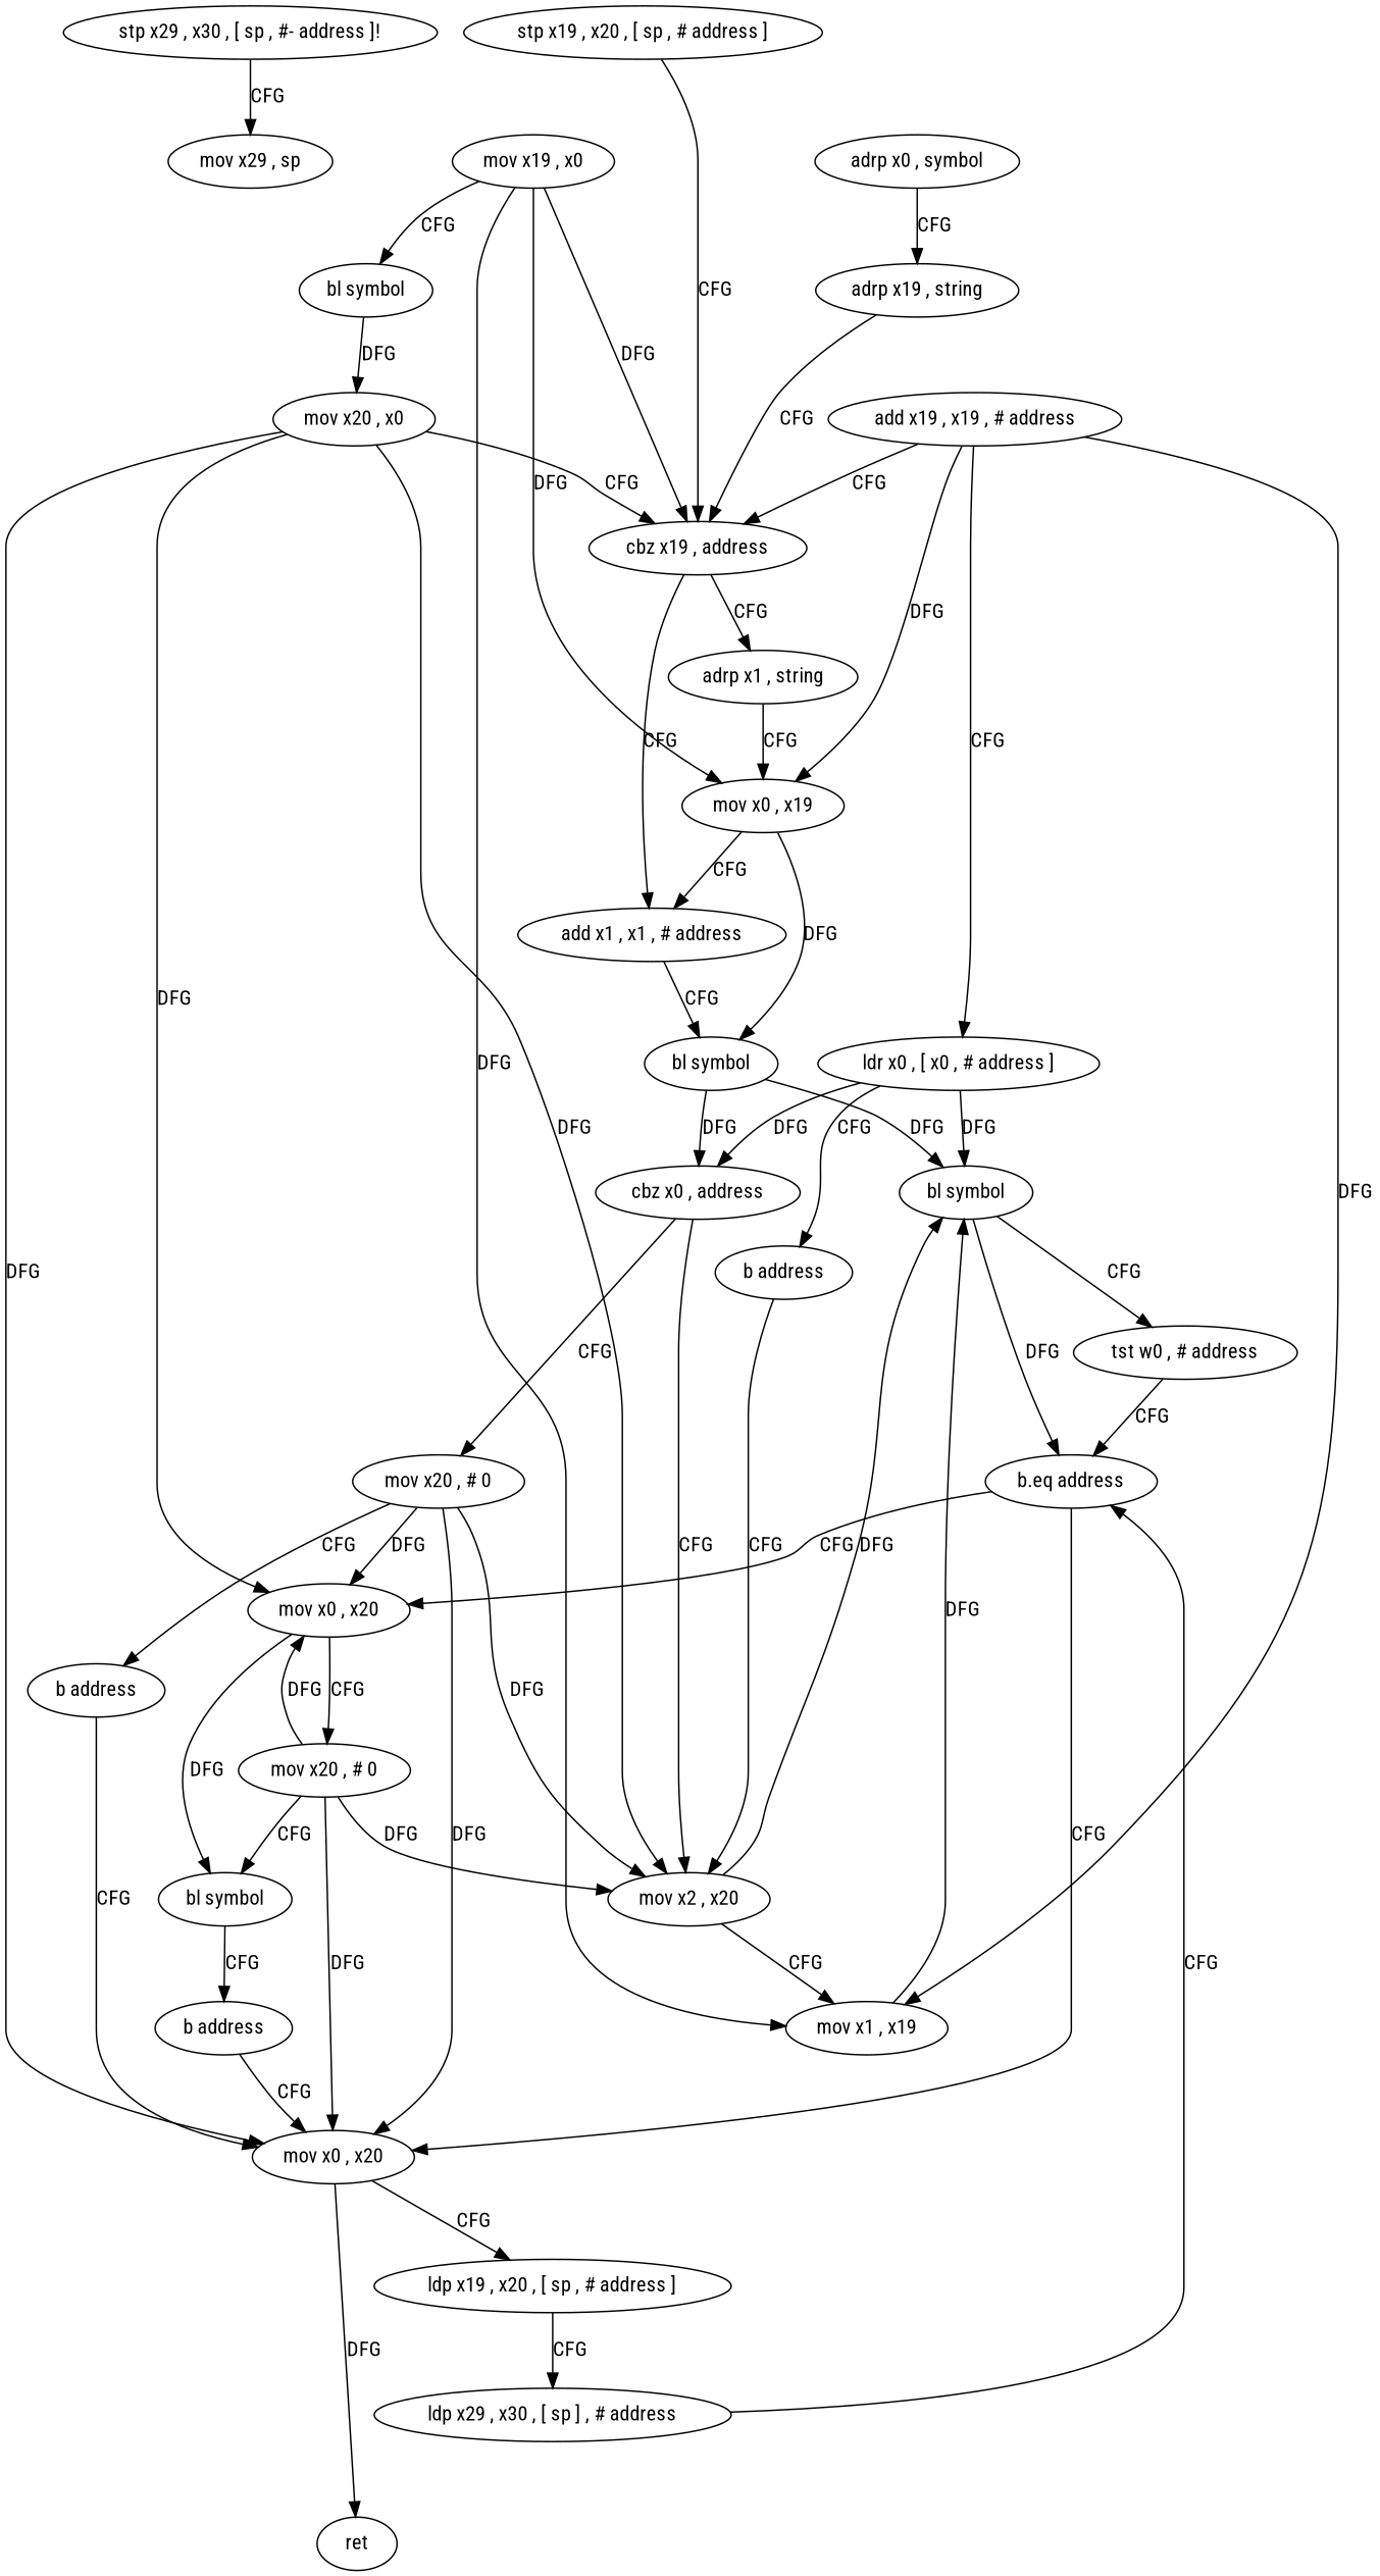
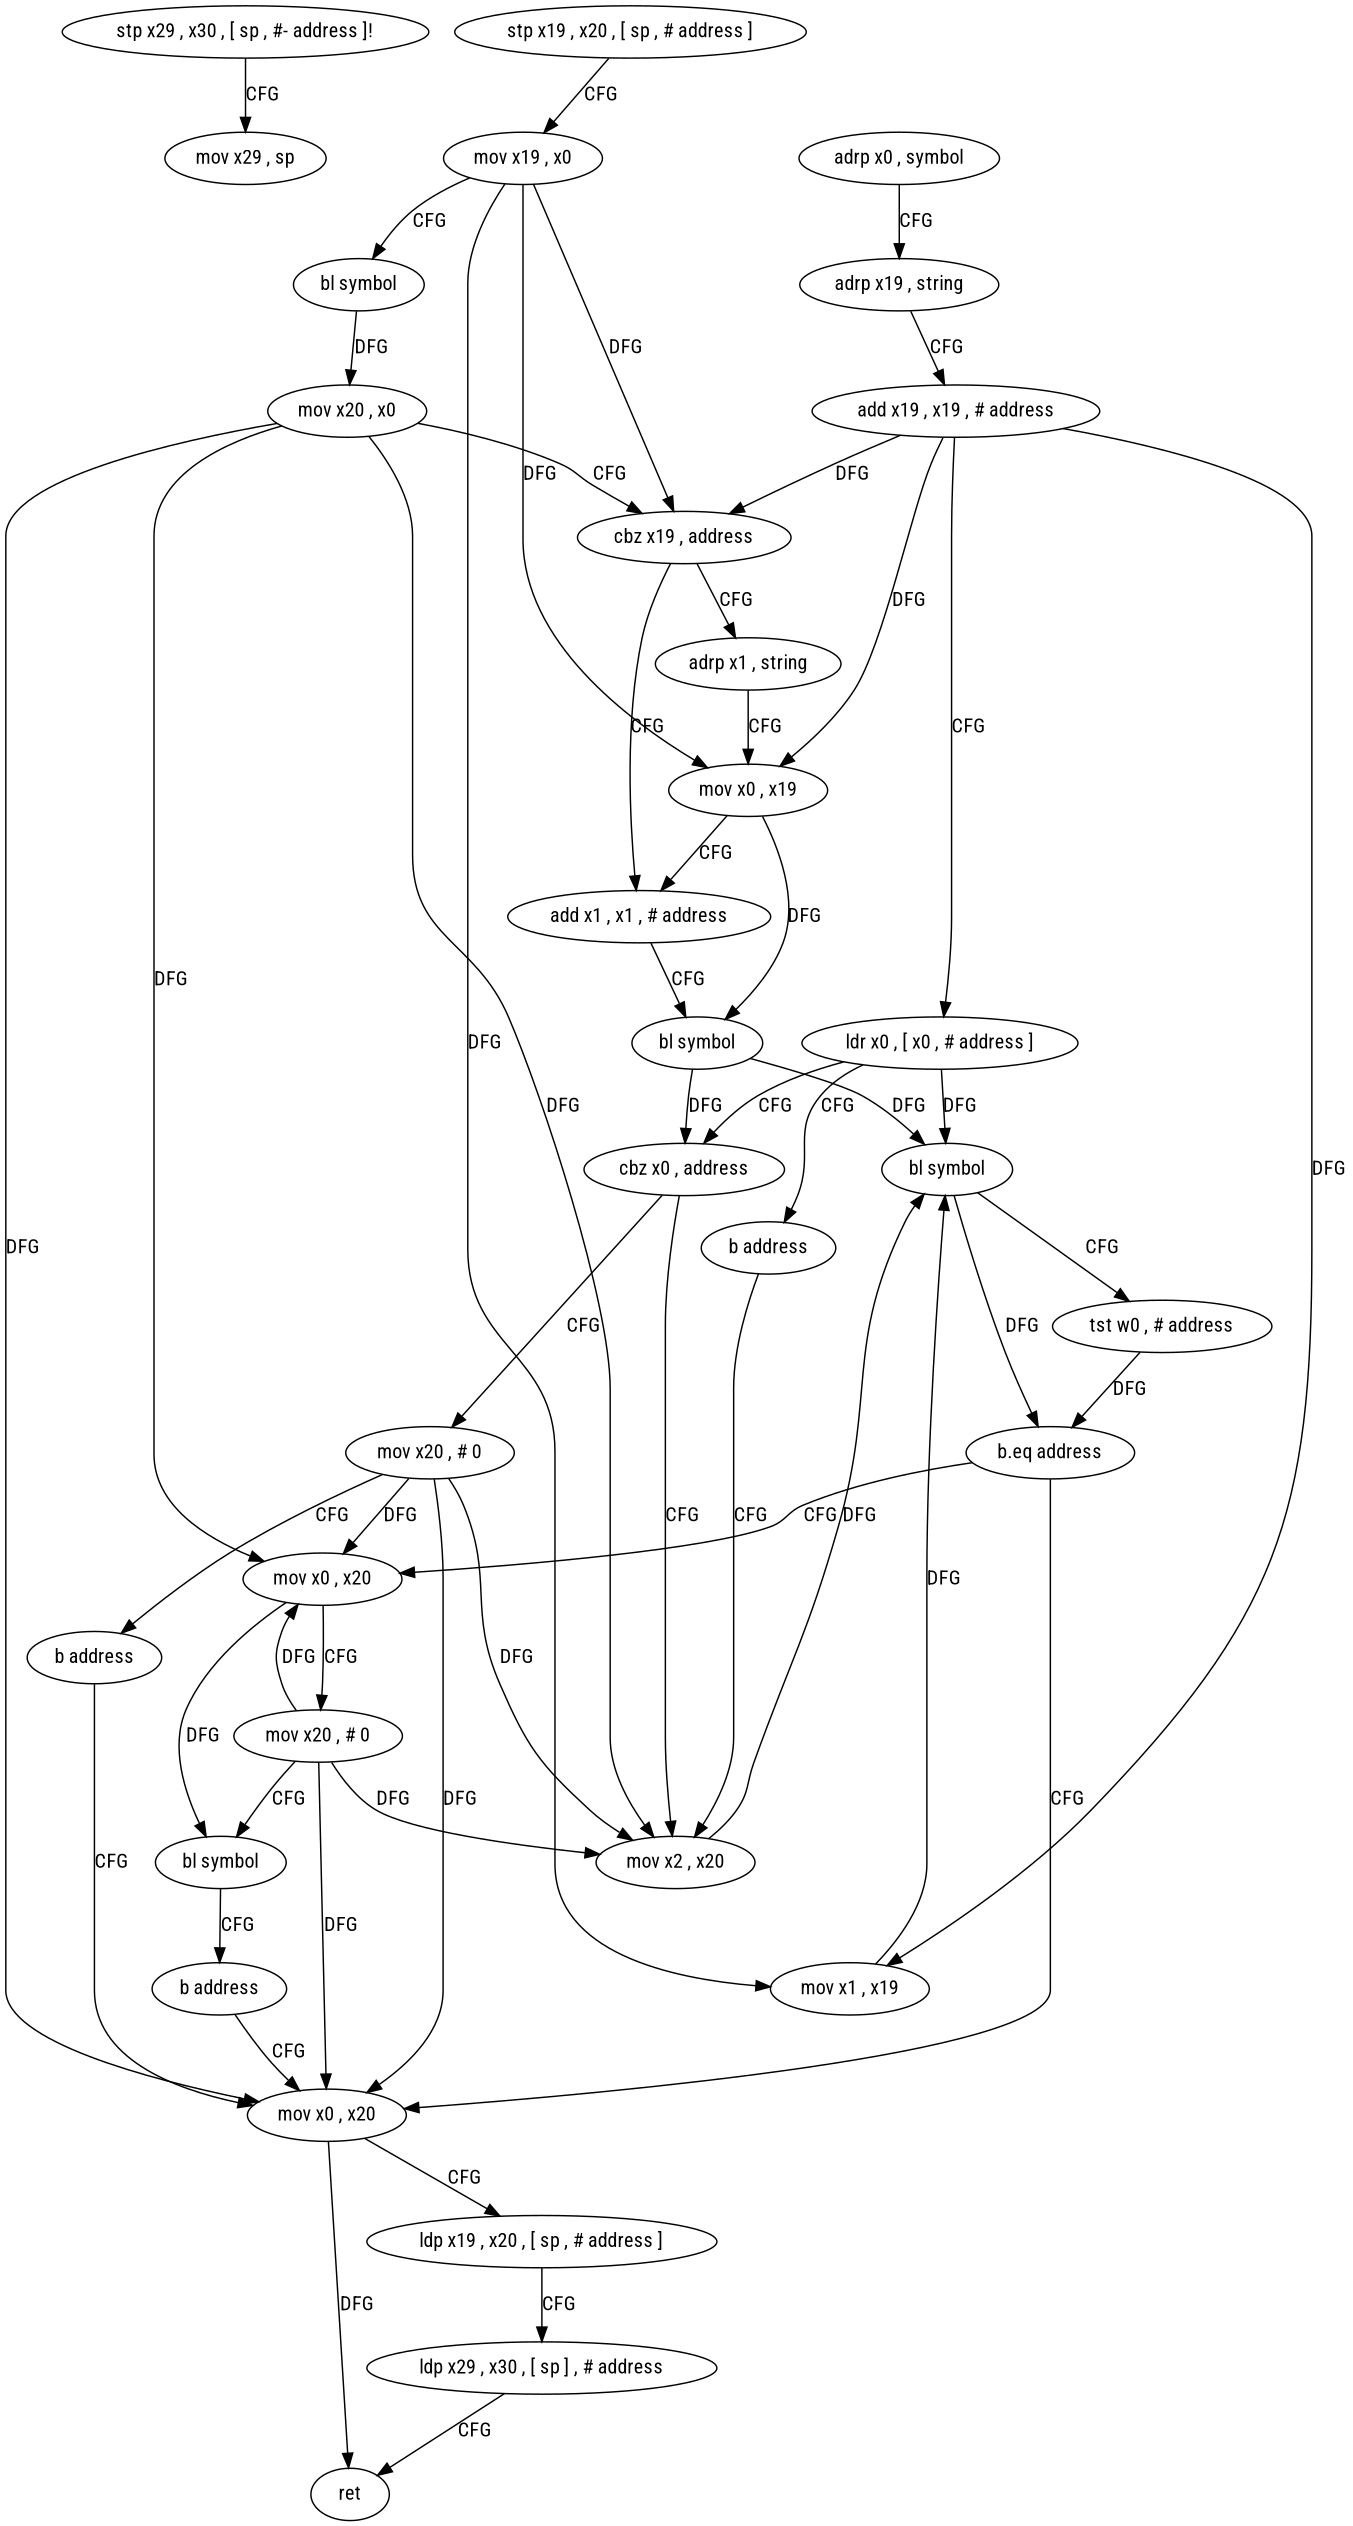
  digraph {
    fontname="Roboto Condensed"
    node [fontname="Roboto Condensed"]
    edge [fontname="Roboto Condensed"]
    n1 [label="stp x29 , x30 , [ sp , #- address ]!"]
    n2 [label="mov x29 , sp"]
    n3 [label="stp x19 , x20 , [ sp , # address ]"]
    n4 [label="mov x19 , x0"]
    n5 [label="bl symbol"]
    n6 [label="cbz x19 , address"]
    n7 [label="mov x0 , x19"]
    n8 [label="mov x1 , x19"]
    n9 [label="mov x20 , x0"]
    n10 [label="adrp x1 , string"]
    n11 [label="add x1 , x1 , # address"]
    n12 [label="bl symbol"]
    n13 [label="bl symbol"]
    n14 [label="mov x2 , x20"]
    n15 [label="mov x0 , x20"]
    n16 [label="mov x0 , x20"]
    n17 [label="mov x20 , # 0"]
    n18 [label="bl symbol"]
    n19 [label="ldp x19 , x20 , [ sp , # address ]"]
    n20 [label=ret]
    n21 [label="adrp x0 , symbol"]
    n22 [label="adrp x19 , string"]
    n23 [label="add x19 , x19 , # address"]
    n24 [label="ldr x0 , [ x0 , # address ]"]
    n25 [label="b address"]
    n26 [label="cbz x0 , address"]
    n27 [label="mov x20 , # 0"]
    n28 [label="tst w0 , # address"]
    n29 [label="b.eq address"]
    n30 [label="b address"]
    n31 [label="b address"]
    n32 [label="ldp x29 , x30 , [ sp ] , # address"]
    n1 -> n2 [label=CFG]
-   n3 -> n6 [label=CFG]
+   n3 -> n4 [label=CFG]
    n4 -> n5 [label=CFG]
    n4 -> n6 [label=DFG]
    n4 -> n7 [label=DFG]
    n4 -> n8 [label=DFG]
    n5 -> n9 [label=DFG]
    n6 -> n10 [label=CFG]
    n6 -> n11 [label=CFG]
    n7 -> n11 [label=CFG]
    n7 -> n12 [label=DFG]
    n8 -> n13 [label=DFG]
    n9 -> n6 [label=CFG]
    n9 -> n14 [label=DFG]
    n9 -> n15 [label=DFG]
    n9 -> n16 [label=DFG]
    n10 -> n7 [label=CFG]
    n11 -> n12 [label=CFG]
    n12 -> n13 [label=DFG]
    n12 -> n26 [label=DFG]
    n13 -> n28 [label=CFG]
    n13 -> n29 [label=DFG]
-   n14 -> n8 [label=CFG]
    n14 -> n13 [label=DFG]
    n15 -> n17 [label=CFG]
    n15 -> n18 [label=DFG]
    n16 -> n19 [label=CFG]
    n16 -> n20 [label=DFG]
    n17 -> n14 [label=DFG]
    n17 -> n15 [label=DFG]
    n17 -> n16 [label=DFG]
    n17 -> n18 [label=CFG]
    n18 -> n31 [label=CFG]
    n19 -> n32 [label=CFG]
    n21 -> n22 [label=CFG]
-   n22 -> n6 [label=CFG]
-   n23 -> n6 [label=CFG]
+   n22 -> n23 [label=CFG]
+   n23 -> n6 [label=DFG]
    n23 -> n7 [label=DFG]
    n23 -> n8 [label=DFG]
    n23 -> n24 [label=CFG]
    n24 -> n13 [label=DFG]
    n24 -> n25 [label=CFG]
-   n24 -> n26 [label=DFG]
+   n24 -> n26 [label=CFG]
    n25 -> n14 [label=CFG]
    n26 -> n14 [label=CFG]
    n26 -> n27 [label=CFG]
    n27 -> n14 [label=DFG]
    n27 -> n15 [label=DFG]
    n27 -> n16 [label=DFG]
    n27 -> n30 [label=CFG]
-   n28 -> n29 [label=CFG]
+   n28 -> n29 [label=DFG]
    n29 -> n15 [label=CFG]
    n29 -> n16 [label=CFG]
    n30 -> n16 [label=CFG]
    n31 -> n16 [label=CFG]
-   n32 -> n29 [label=CFG]
+   n32 -> n20 [label=CFG]
  }
